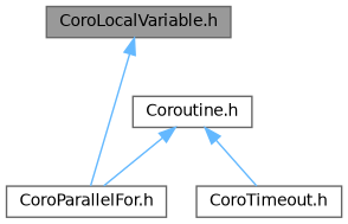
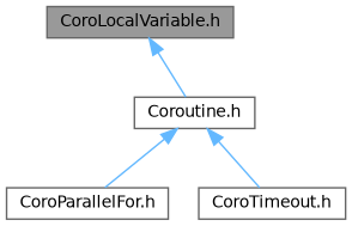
  digraph {
    node [color=grey40 fillcolor=white fontname=Helvetica fontsize=10 shape=box style=filled]
    edge [color=steelblue1 dir=back fontname=Helvetica fontsize=10 labelfontname=Helvetica labelfontsize=10 style=solid]
    n1 [color=gray40 fillcolor=grey60 fontcolor=black height=0.2 label="CoroLocalVariable.h" width=0.4]
    n2 [height=0.2 label="Coroutine.h" width=0.4]
    n3 [height=0.2 label="CoroParallelFor.h" width=0.4]
    n4 [height=0.2 label="CoroTimeout.h" width=0.4]
-   n1 -> n3
+   n1 -> n2
    n2 -> n3
    n2 -> n4
  }
